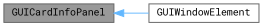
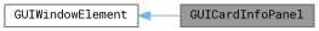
  digraph {
    rankdir=LR
    fontname="Roboto Mono"
    node [color=gray40 fontname="Roboto Mono" fontsize=10 shape=box style=filled]
    n1 [fillcolor=grey60 fontcolor=black height=0.2 label=GUICardInfoPanel width=0.4]
    n2 [fillcolor=white height=0.2 label=GUIWindowElement width=0.4]
-   n1 -> n2 [color=steelblue1 dir=back fontname="Roboto Mono" fontsize=10 labelfontname=Helvetica labelfontsize=10 style=solid]
+   n2 -> n1 [color=steelblue1 dir=back fontname="Roboto Mono" fontsize=10 labelfontname=Helvetica labelfontsize=10 style=solid]
  }
